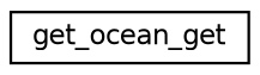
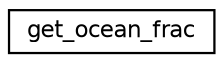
  digraph {
    rankdir=LR
-   n1 [color=black fillcolor=white fontname=Helvetica fontsize=10 height=0.2 label=get_ocean_get shape=record style=filled width=0.4]
+   n1 [color=black fillcolor=white fontname=Helvetica fontsize=10 height=0.2 label=get_ocean_frac shape=record style=filled width=0.4]
  }
